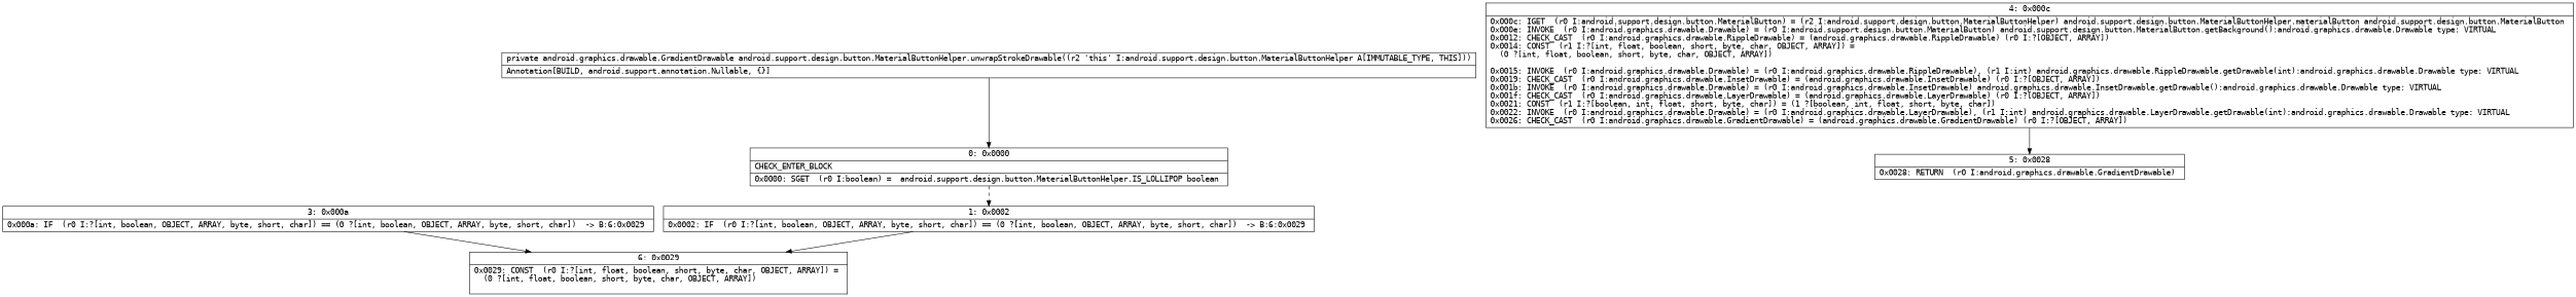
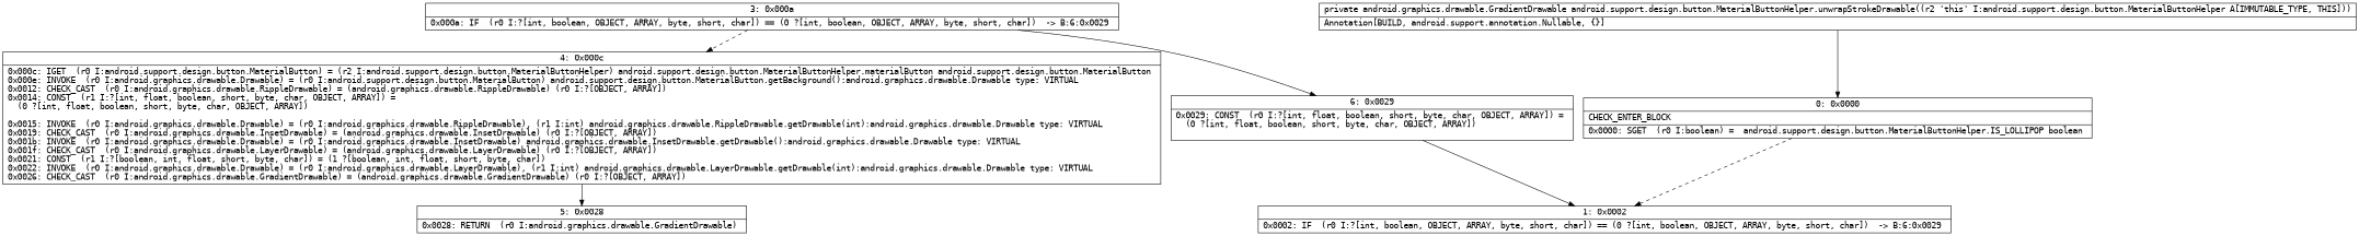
  digraph {
    fontname="DejaVu Sans Mono"
    node [fontname="DejaVu Sans Mono" shape=record]
    edge [fontname="DejaVu Sans Mono"]
    n1 [label="{0\:\ 0x0000|CHECK_ENTER_BLOCK\l|0x0000: SGET  (r0 I:boolean) =  android.support.design.button.MaterialButtonHelper.IS_LOLLIPOP boolean \l}"]
    n2 [label="{1\:\ 0x0002|0x0002: IF  (r0 I:?[int, boolean, OBJECT, ARRAY, byte, short, char]) == (0 ?[int, boolean, OBJECT, ARRAY, byte, short, char])  \-\> B:6:0x0029 \l}"]
    n3 [label="{6\:\ 0x0029|0x0029: CONST  (r0 I:?[int, float, boolean, short, byte, char, OBJECT, ARRAY]) = \l  (0 ?[int, float, boolean, short, byte, char, OBJECT, ARRAY])\l \l}"]
    n4 [label="{3\:\ 0x000a|0x000a: IF  (r0 I:?[int, boolean, OBJECT, ARRAY, byte, short, char]) == (0 ?[int, boolean, OBJECT, ARRAY, byte, short, char])  \-\> B:6:0x0029 \l}"]
    n5 [label="{4\:\ 0x000c|0x000c: IGET  (r0 I:android.support.design.button.MaterialButton) = (r2 I:android.support.design.button.MaterialButtonHelper) android.support.design.button.MaterialButtonHelper.materialButton android.support.design.button.MaterialButton \l0x000e: INVOKE  (r0 I:android.graphics.drawable.Drawable) = (r0 I:android.support.design.button.MaterialButton) android.support.design.button.MaterialButton.getBackground():android.graphics.drawable.Drawable type: VIRTUAL \l0x0012: CHECK_CAST  (r0 I:android.graphics.drawable.RippleDrawable) = (android.graphics.drawable.RippleDrawable) (r0 I:?[OBJECT, ARRAY]) \l0x0014: CONST  (r1 I:?[int, float, boolean, short, byte, char, OBJECT, ARRAY]) = \l  (0 ?[int, float, boolean, short, byte, char, OBJECT, ARRAY])\l \l0x0015: INVOKE  (r0 I:android.graphics.drawable.Drawable) = (r0 I:android.graphics.drawable.RippleDrawable), (r1 I:int) android.graphics.drawable.RippleDrawable.getDrawable(int):android.graphics.drawable.Drawable type: VIRTUAL \l0x0019: CHECK_CAST  (r0 I:android.graphics.drawable.InsetDrawable) = (android.graphics.drawable.InsetDrawable) (r0 I:?[OBJECT, ARRAY]) \l0x001b: INVOKE  (r0 I:android.graphics.drawable.Drawable) = (r0 I:android.graphics.drawable.InsetDrawable) android.graphics.drawable.InsetDrawable.getDrawable():android.graphics.drawable.Drawable type: VIRTUAL \l0x001f: CHECK_CAST  (r0 I:android.graphics.drawable.LayerDrawable) = (android.graphics.drawable.LayerDrawable) (r0 I:?[OBJECT, ARRAY]) \l0x0021: CONST  (r1 I:?[boolean, int, float, short, byte, char]) = (1 ?[boolean, int, float, short, byte, char]) \l0x0022: INVOKE  (r0 I:android.graphics.drawable.Drawable) = (r0 I:android.graphics.drawable.LayerDrawable), (r1 I:int) android.graphics.drawable.LayerDrawable.getDrawable(int):android.graphics.drawable.Drawable type: VIRTUAL \l0x0026: CHECK_CAST  (r0 I:android.graphics.drawable.GradientDrawable) = (android.graphics.drawable.GradientDrawable) (r0 I:?[OBJECT, ARRAY]) \l}"]
    n6 [label="{5\:\ 0x0028|0x0028: RETURN  (r0 I:android.graphics.drawable.GradientDrawable) \l}"]
    n7 [label="{private android.graphics.drawable.GradientDrawable android.support.design.button.MaterialButtonHelper.unwrapStrokeDrawable((r2 'this' I:android.support.design.button.MaterialButtonHelper A[IMMUTABLE_TYPE, THIS]))  | Annotation[BUILD, android.support.annotation.Nullable, \{\}]\l}"]
    n1 -> n2 [style=dashed]
-   n2 -> n3
+   n3 -> n2
    n4 -> n3
+   n4 -> n5 [style=dashed]
    n5 -> n6
    n7 -> n1
  }
